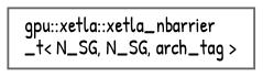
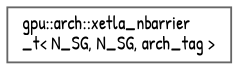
  digraph {
    rankdir=LR
    fontname="Patrick Hand"
-   n1 [color=grey40 fillcolor=white fontname="Patrick Hand" fontsize=10 height=0.2 label="gpu::xetla::xetla_nbarrier\l_t\< N_SG, N_SG, arch_tag \>" shape=box style=filled width=0.4]
+   n1 [color=grey40 fillcolor=white fontname="Patrick Hand" fontsize=10 height=0.2 label="gpu::arch::xetla_nbarrier\l_t\< N_SG, N_SG, arch_tag \>" shape=box style=filled width=0.4]
  }
